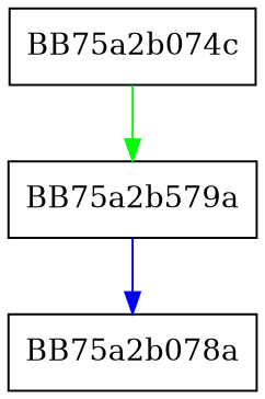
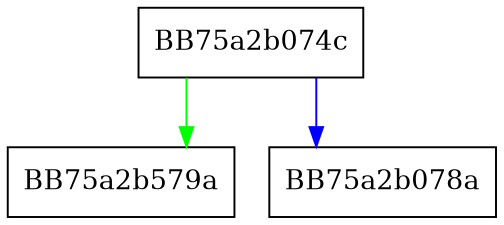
  digraph {
    splines=ortho
    node [shape=box]
    n1 [label=BB75a2b579a]
    BB75a2b074c
    BB75a2b078a
-   n1 -> BB75a2b078a [color=blue]
+   BB75a2b074c -> BB75a2b078a [color=blue]
    BB75a2b074c -> n1 [color=green]
  }
